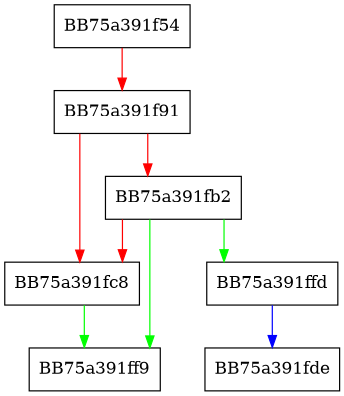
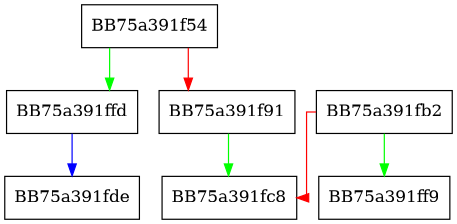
  digraph {
    fontname="DejaVu Serif"
    splines=ortho
    node [fontname="DejaVu Serif" shape=box]
    edge [color=green fontname="DejaVu Serif"]
    BB75a391f54
    BB75a391ffd
    BB75a391f91
    BB75a391fde
    BB75a391fc8
    BB75a391fb2
    BB75a391ff9
-   BB75a391fb2 -> BB75a391ffd
+   BB75a391f54 -> BB75a391ffd
    BB75a391f54 -> BB75a391f91 [color=red]
    BB75a391ffd -> BB75a391fde [color=blue]
-   BB75a391f91 -> BB75a391fc8 [color=red]
-   BB75a391f91 -> BB75a391fb2 [color=red]
-   BB75a391fc8 -> BB75a391ff9
+   BB75a391f91 -> BB75a391fc8
    BB75a391fb2 -> BB75a391fc8 [color=red]
    BB75a391fb2 -> BB75a391ff9
  }
